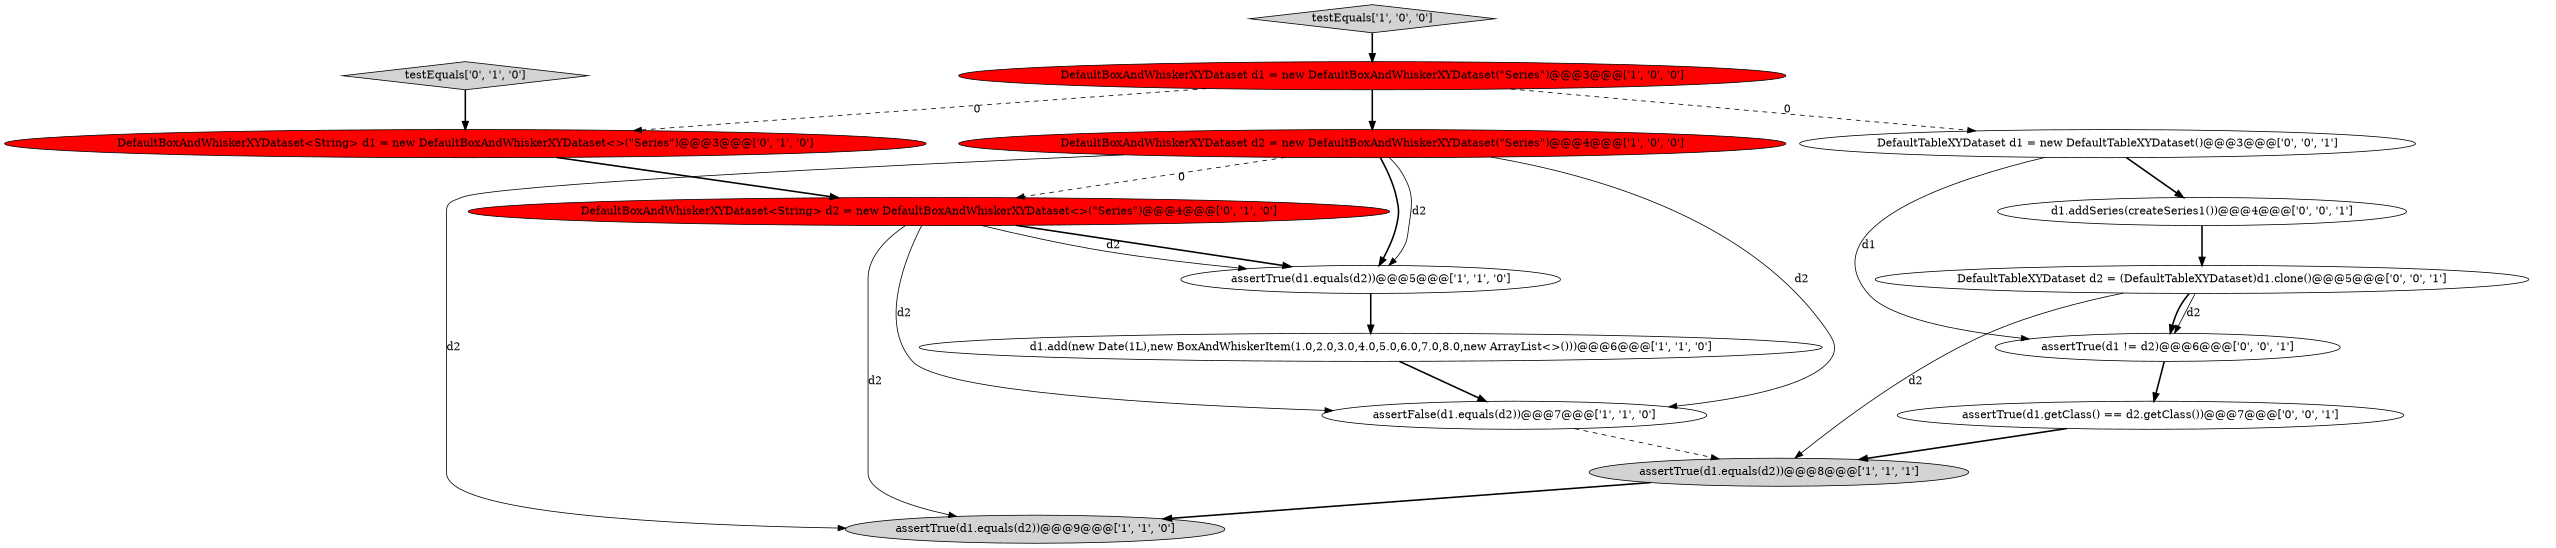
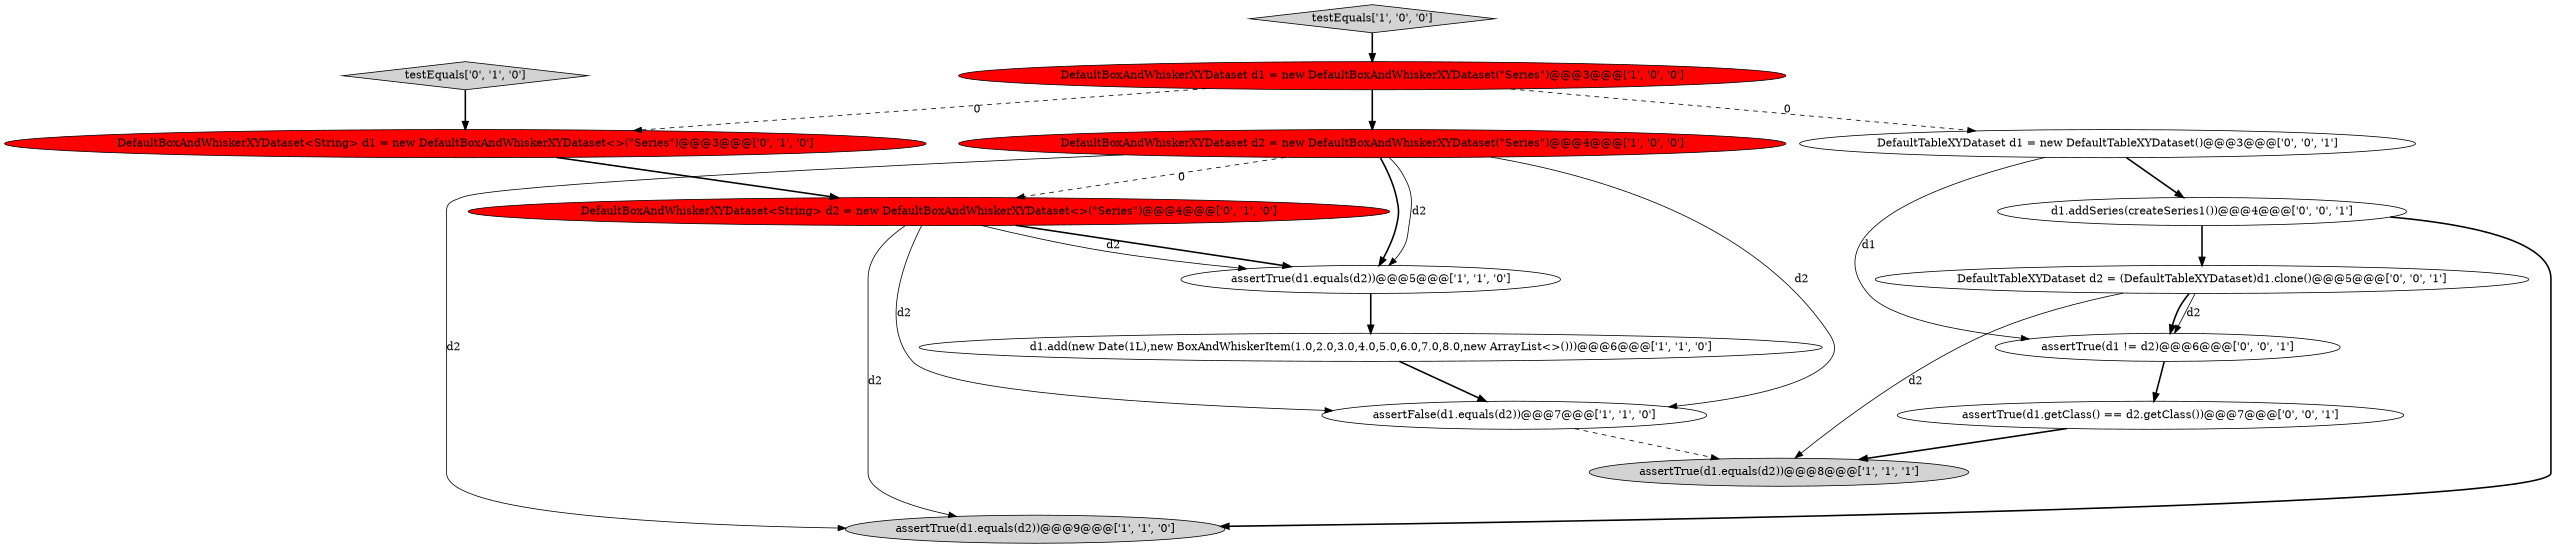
  digraph {
    node [fillcolor=white shape=ellipse style=filled]
    edge [style=bold]
    n1 [label="DefaultTableXYDataset d1 = new DefaultTableXYDataset()@@@3@@@['0', '0', '1']"]
    n2 [label="d1.addSeries(createSeries1())@@@4@@@['0', '0', '1']"]
    n3 [label="assertTrue(d1 != d2)@@@6@@@['0', '0', '1']"]
    n4 [fillcolor=red label="DefaultBoxAndWhiskerXYDataset<String> d2 = new DefaultBoxAndWhiskerXYDataset<>(\"Series\")@@@4@@@['0', '1', '0']"]
    n5 [label="assertTrue(d1.equals(d2))@@@5@@@['1', '1', '0']"]
    n6 [label="assertFalse(d1.equals(d2))@@@7@@@['1', '1', '0']"]
    n7 [fillcolor=lightgray label="assertTrue(d1.equals(d2))@@@9@@@['1', '1', '0']"]
    n8 [label="d1.add(new Date(1L),new BoxAndWhiskerItem(1.0,2.0,3.0,4.0,5.0,6.0,7.0,8.0,new ArrayList<>()))@@@6@@@['1', '1', '0']"]
    n9 [fillcolor=lightgray label="assertTrue(d1.equals(d2))@@@8@@@['1', '1', '1']"]
    n10 [fillcolor=red label="DefaultBoxAndWhiskerXYDataset d1 = new DefaultBoxAndWhiskerXYDataset(\"Series\")@@@3@@@['1', '0', '0']"]
    n11 [fillcolor=red label="DefaultBoxAndWhiskerXYDataset d2 = new DefaultBoxAndWhiskerXYDataset(\"Series\")@@@4@@@['1', '0', '0']"]
    n12 [fillcolor=red label="DefaultBoxAndWhiskerXYDataset<String> d1 = new DefaultBoxAndWhiskerXYDataset<>(\"Series\")@@@3@@@['0', '1', '0']"]
    n13 [label="DefaultTableXYDataset d2 = (DefaultTableXYDataset)d1.clone()@@@5@@@['0', '0', '1']"]
    n14 [label="assertTrue(d1.getClass() == d2.getClass())@@@7@@@['0', '0', '1']"]
    n15 [fillcolor=lightgray label="testEquals['1', '0', '0']" shape=diamond]
    n16 [fillcolor=lightgray label="testEquals['0', '1', '0']" shape=diamond]
    n1 -> n2
    n1 -> n3 [label=d1 style=solid]
    n2 -> n13
    n3 -> n14
    n4 -> n5
    n4 -> n5 [label=d2 style=solid]
    n4 -> n6 [label=d2 style=solid]
    n4 -> n7 [label=d2 style=solid]
    n5 -> n8
    n6 -> n9 [style=dashed]
    n8 -> n6
-   n9 -> n7
+   n2 -> n7
    n10 -> n1 [label=0 style=dashed]
    n10 -> n11
    n10 -> n12 [label=0 style=dashed]
    n11 -> n4 [label=0 style=dashed]
    n11 -> n5
    n11 -> n5 [label=d2 style=solid]
    n11 -> n6 [label=d2 style=solid]
    n11 -> n7 [label=d2 style=solid]
    n12 -> n4
    n13 -> n3 [label=d2 style=solid]
    n13 -> n3
    n13 -> n9 [label=d2 style=solid]
    n14 -> n9
    n15 -> n10
    n16 -> n12
  }
